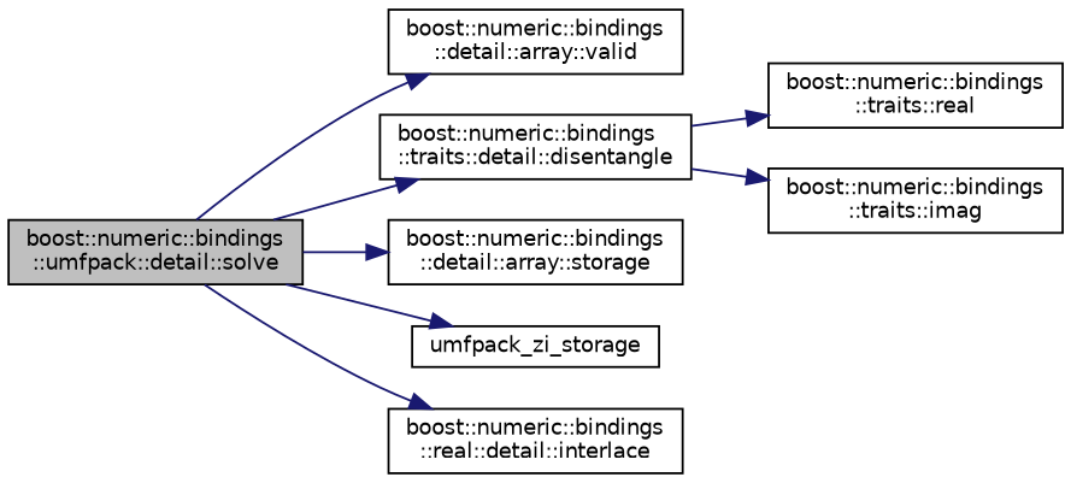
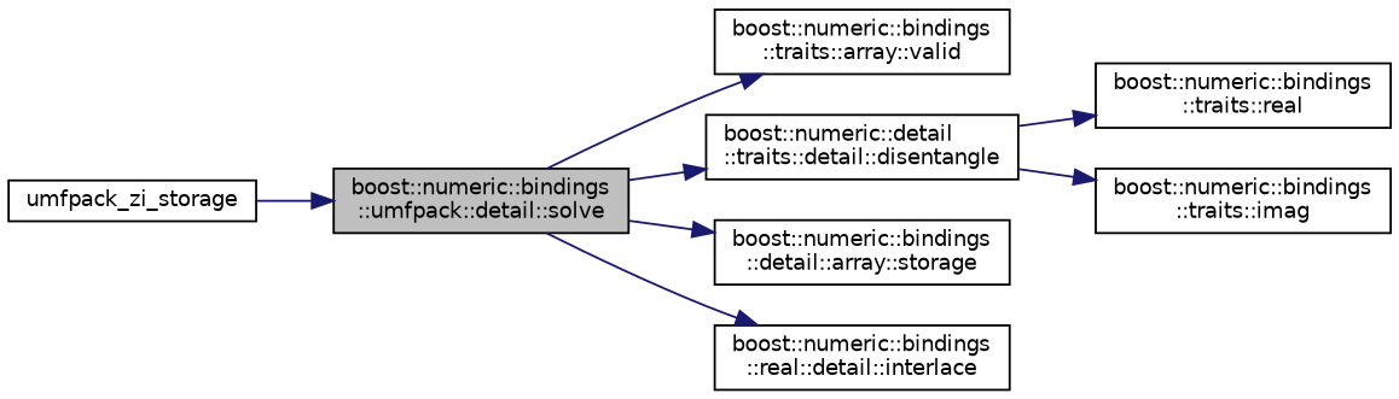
  digraph {
    rankdir=LR
    node [color=black fillcolor=white fontname=Helvetica fontsize=10 shape=record style=filled]
    edge [color=midnightblue fontname=Helvetica fontsize=10 labelfontname=Helvetica labelfontsize=10 style=solid]
    n1 [fillcolor=grey75 fontcolor=black height=0.2 label="boost::numeric::bindings\l::umfpack::detail::solve" width=0.4]
-   n2 [height=0.2 label="boost::numeric::bindings\l::detail::array::valid" width=0.4]
-   n3 [height=0.2 label="boost::numeric::bindings\l::traits::detail::disentangle" width=0.4]
+   n2 [height=0.2 label="boost::numeric::bindings\l::traits::array::valid" width=0.4]
+   n3 [height=0.2 label="boost::numeric::detail\l::traits::detail::disentangle" width=0.4]
    n4 [height=0.2 label="boost::numeric::bindings\l::detail::array::storage" width=0.4]
    n5 [height=0.2 label=umfpack_zi_storage width=0.4]
    n6 [height=0.2 label="boost::numeric::bindings\l::real::detail::interlace" width=0.4]
    n7 [height=0.2 label="boost::numeric::bindings\l::traits::real" width=0.4]
    n8 [height=0.2 label="boost::numeric::bindings\l::traits::imag" width=0.4]
    n1 -> n2
    n1 -> n3
    n1 -> n4
-   n1 -> n5
+   n5 -> n1
    n1 -> n6
    n3 -> n7
    n3 -> n8
  }
